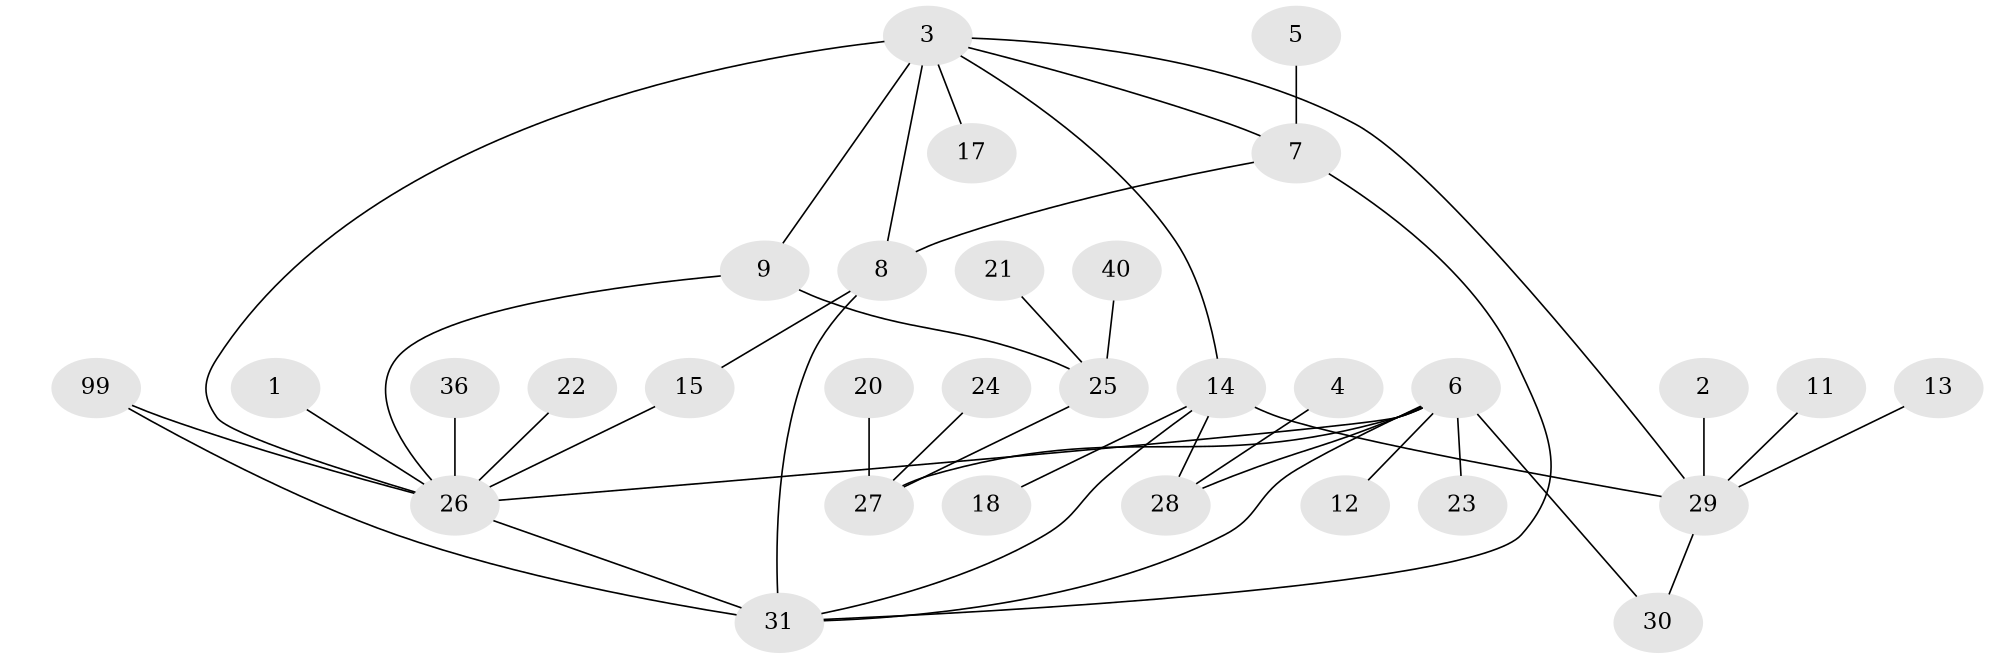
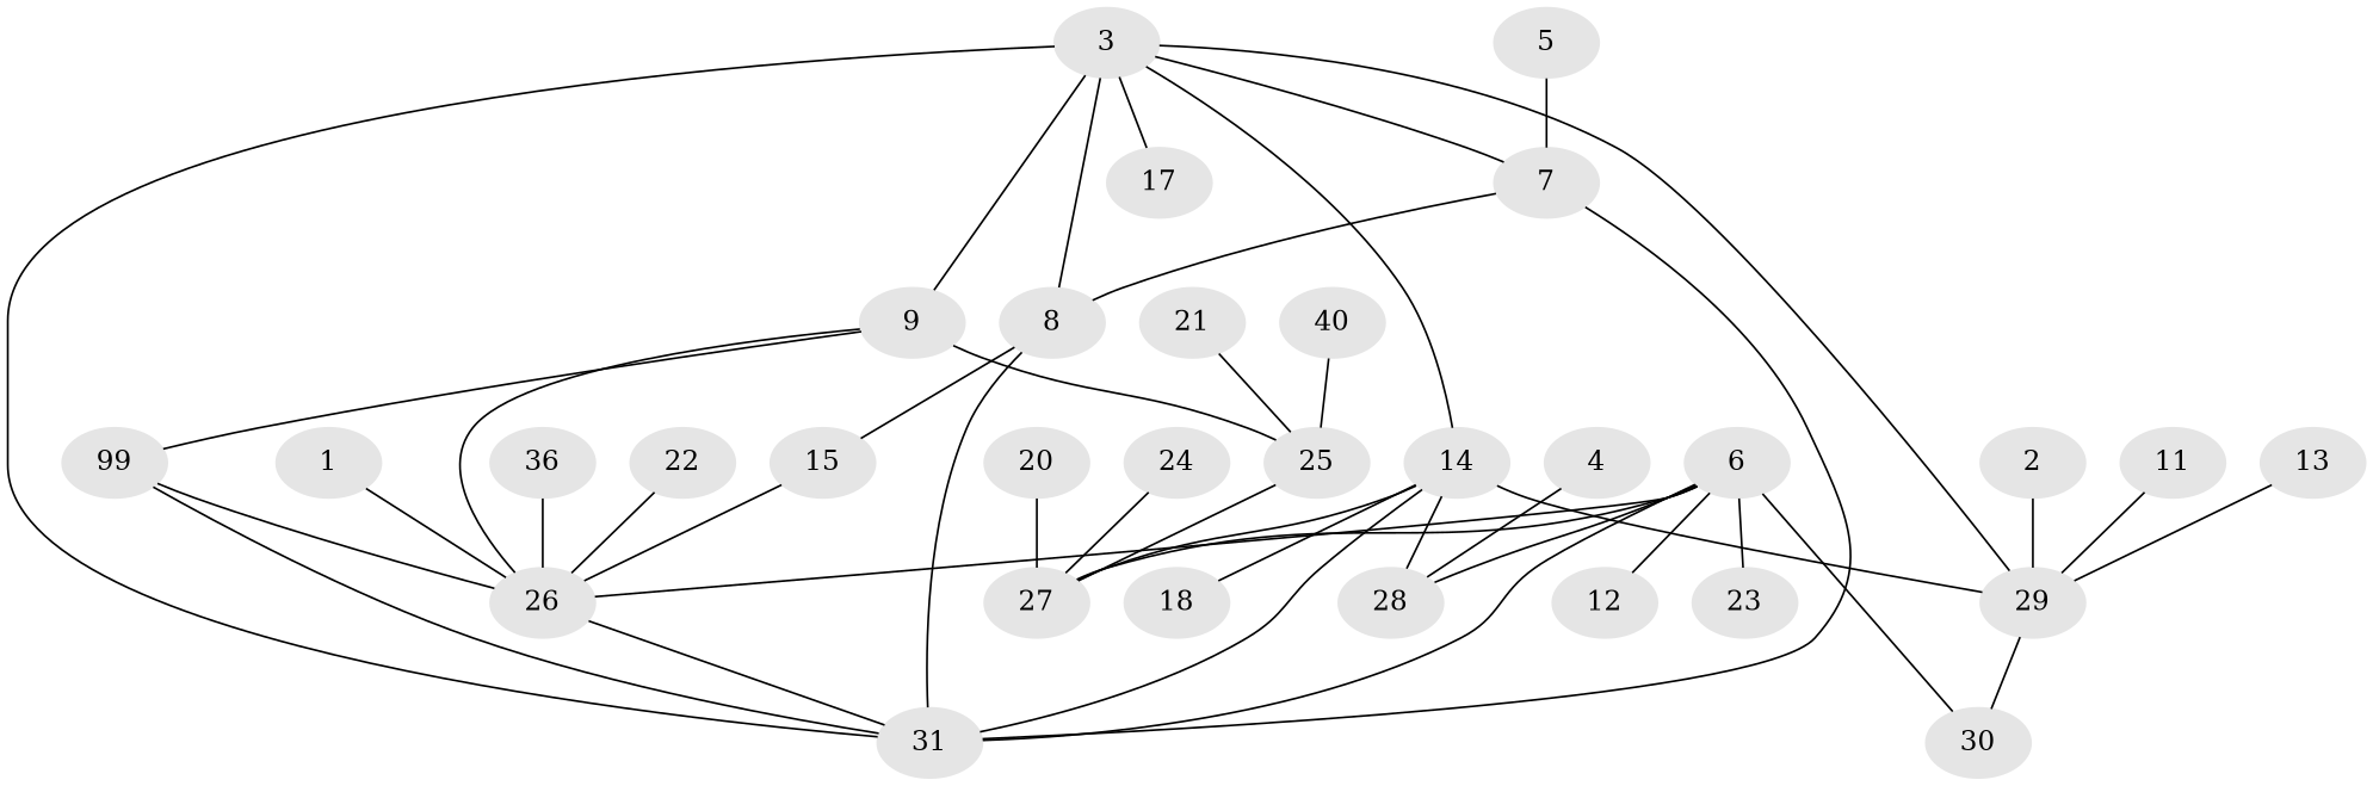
  graph {
    node [color=gray90 style=filled]
    edge [weight=1.0]
    1
    26
    31
    2
    29
    30
    3
    7
    8
    9
    14
    17
    15
    n14 [label=99]
    25
    28
    27
    18
    4
    5
    6
    12
    23
    n24 [label=40]
    11
    13
    n27 [label=36]
    20
    21
    22
    24
    1 -- 26
    26 -- 31 [weight=3.0]
    2 -- 29
    29 -- 30
-   3 -- 26
+   3 -- 31
    3 -- 29
    3 -- 7 [weight=2.0]
    3 -- 8
    3 -- 9 [weight=2.0]
    3 -- 14
    3 -- 17
    7 -- 31 [weight=3.0]
    7 -- 8 [weight=2.0]
    8 -- 31
    8 -- 15
    9 -- 26
+   9 -- n14
    9 -- 25
    14 -- 31
    14 -- 29 [weight=6.0]
    14 -- 28
+   14 -- 27
    14 -- 18
    15 -- 26
    n14 -- 26 [weight=3.0]
    n14 -- 31
    25 -- 27 [weight=3.0]
    4 -- 28
    5 -- 7
    6 -- 26
    6 -- 31
    6 -- 30
    6 -- 28 [weight=4.0]
    6 -- 27
    6 -- 12
    6 -- 23
    n24 -- 25
    11 -- 29
    13 -- 29
    n27 -- 26
    20 -- 27
    21 -- 25
    22 -- 26
    24 -- 27
  }
